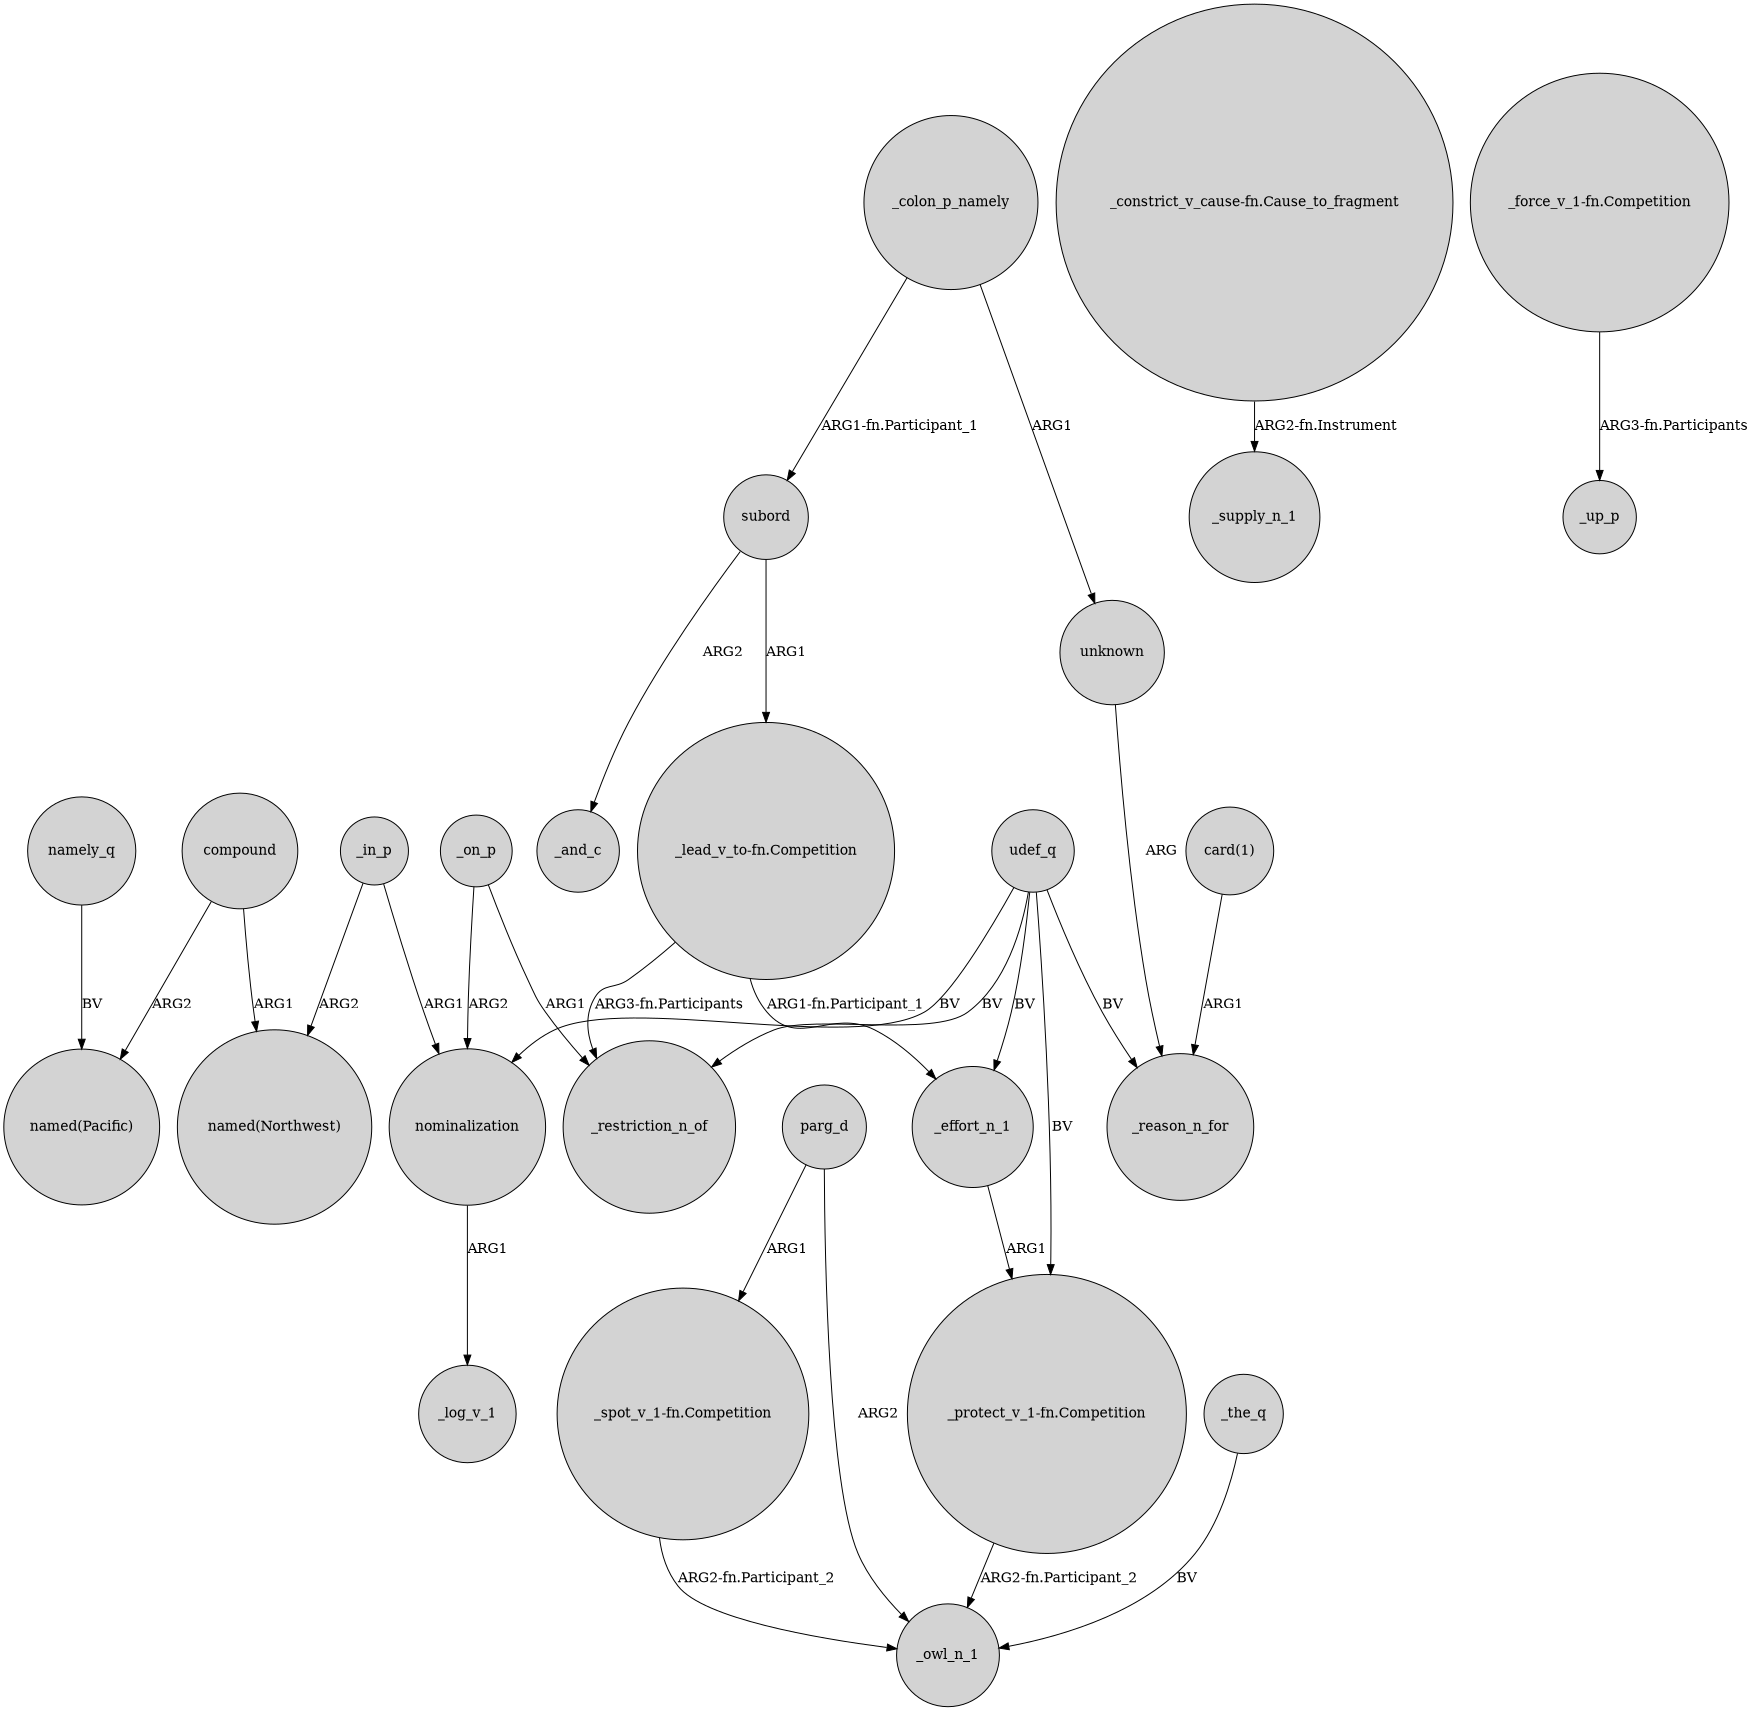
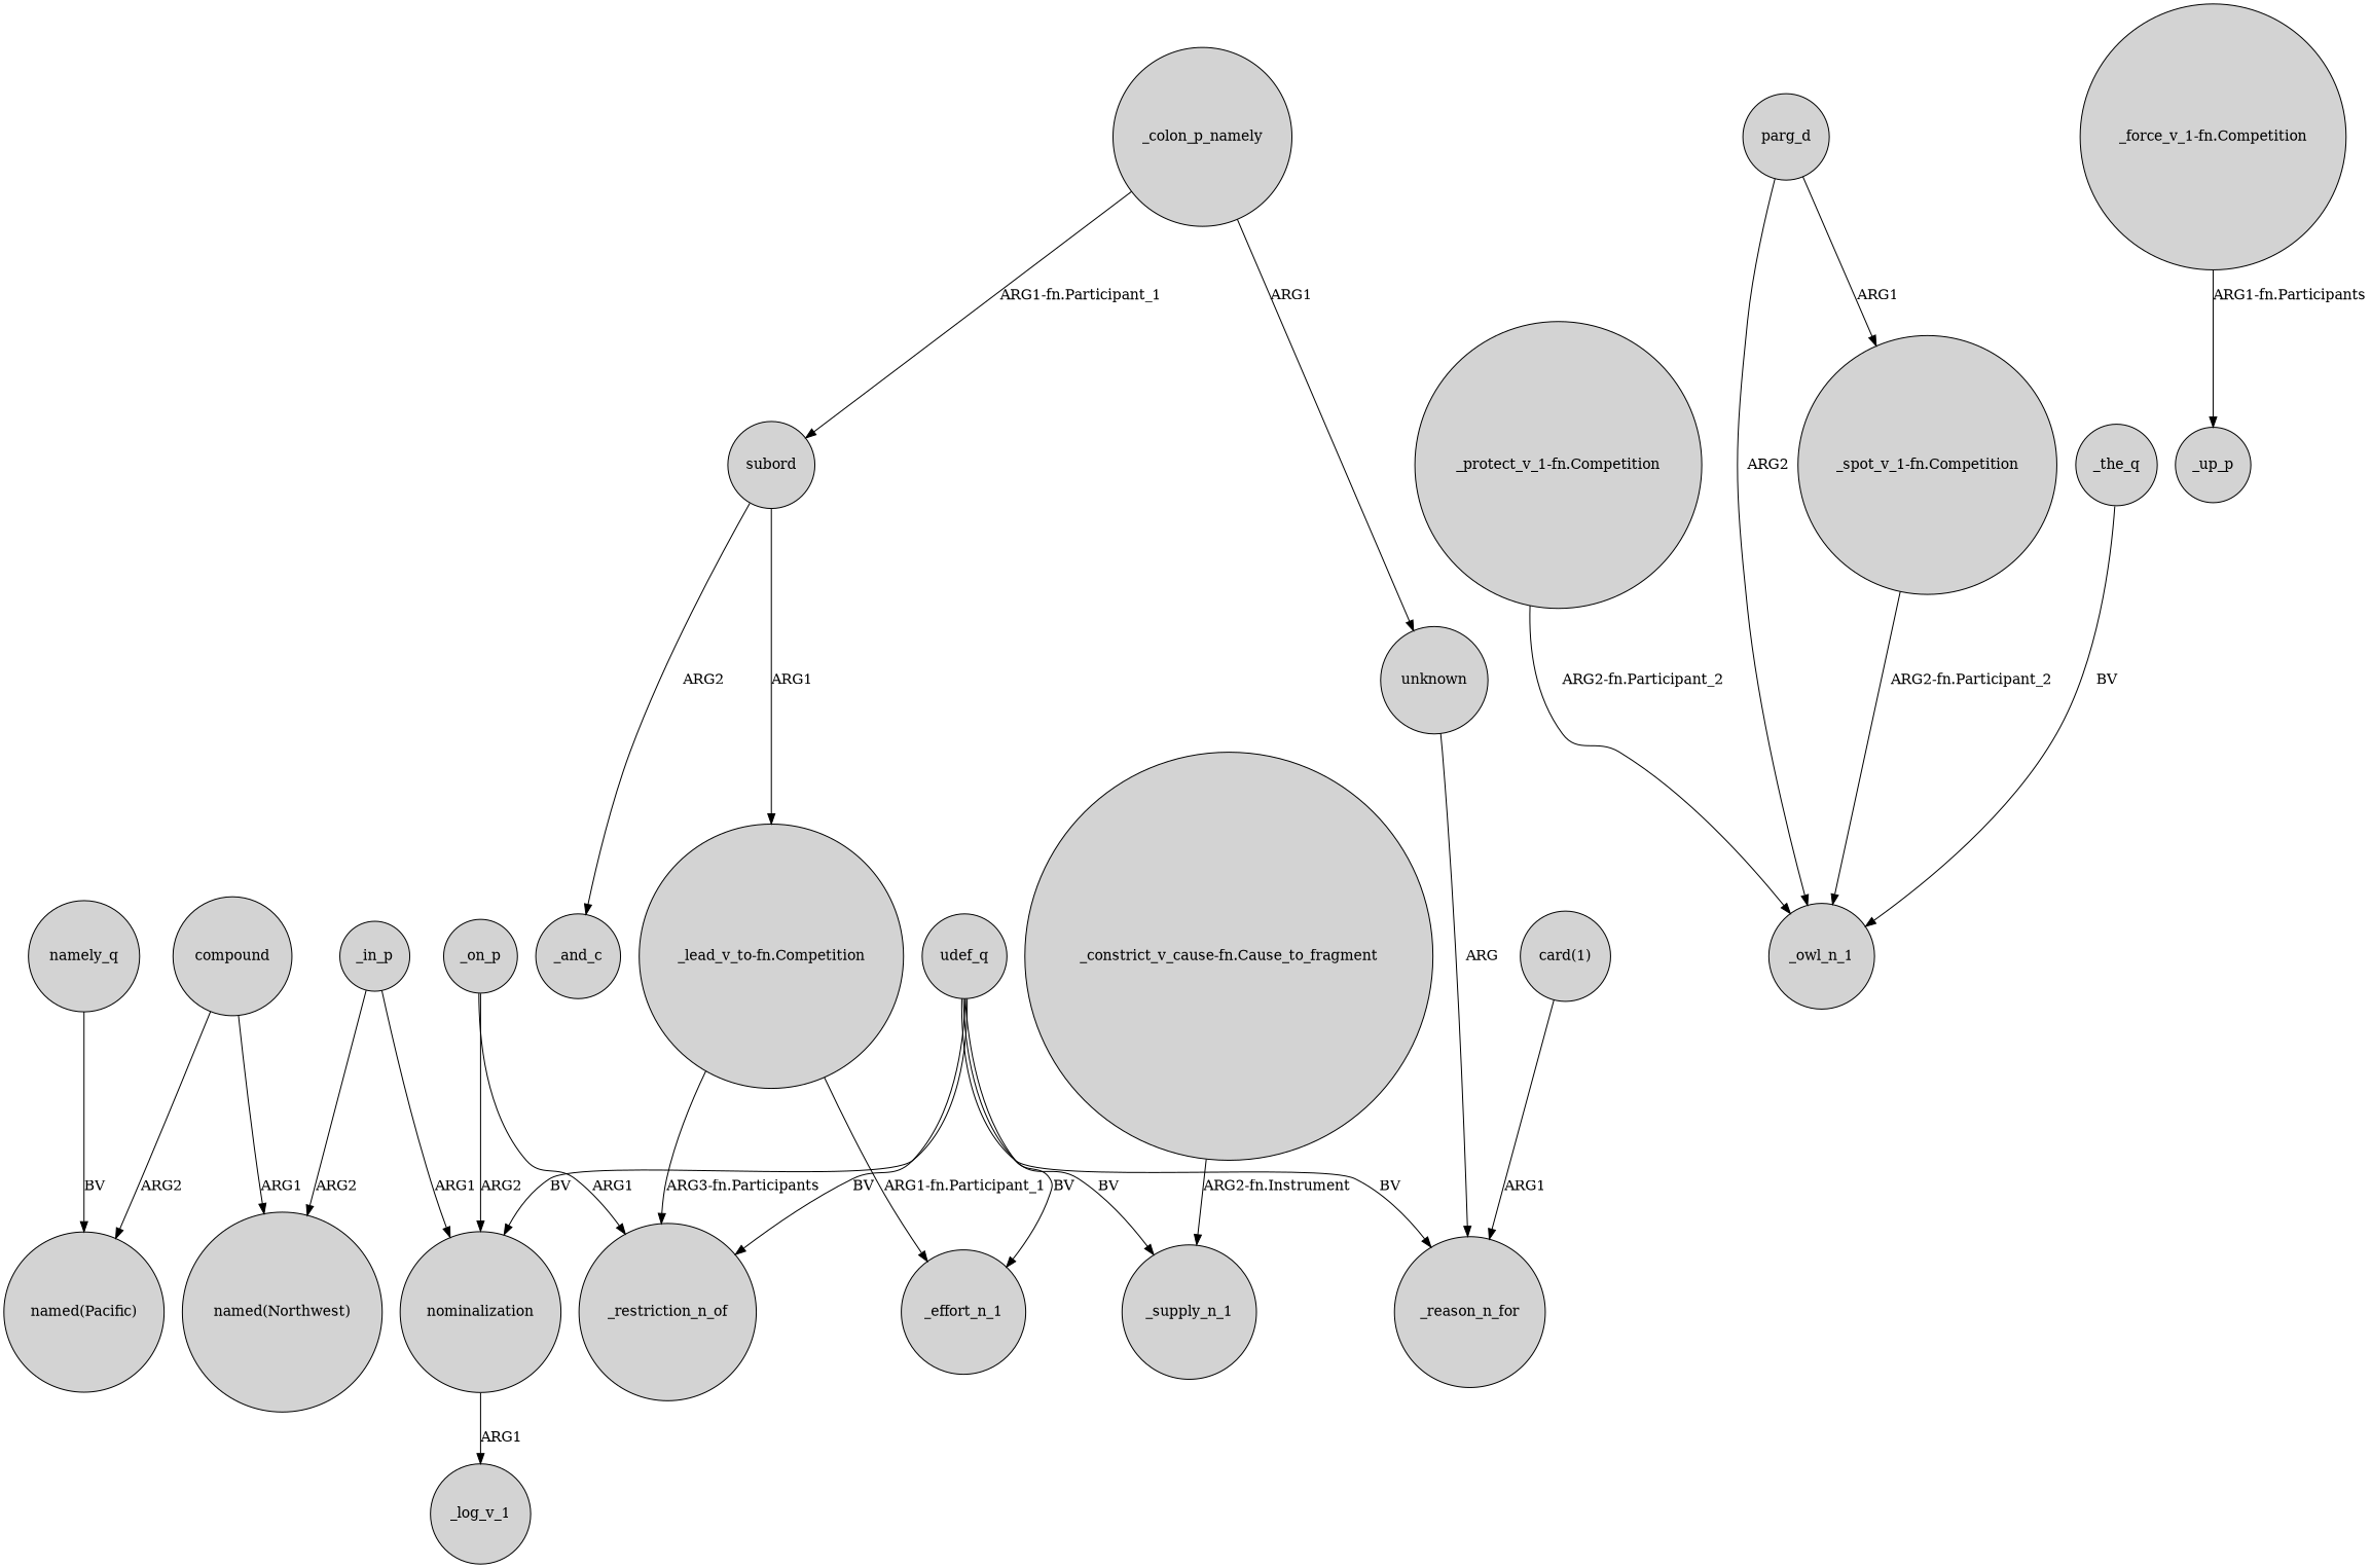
  digraph {
    node [shape=circle style=filled]
    _in_p
    "named(Northwest)"
    nominalization
    _log_v_1
    udef_q
    _effort_n_1
    _reason_n_for
    _restriction_n_of
    _supply_n_1
    "_protect_v_1-fn.Competition"
    _owl_n_1
    subord
    "_lead_v_to-fn.Competition"
    _and_c
    _on_p
    "_force_v_1-fn.Competition"
    _up_p
    parg_d
    "_spot_v_1-fn.Competition"
    unknown
    "card(1)"
    _the_q
    "_constrict_v_cause-fn.Cause_to_fragment"
    _colon_p_namely
    compound
    "named(Pacific)"
    n27 [label=namely_q]
    _in_p -> "named(Northwest)" [label=ARG2]
    _in_p -> nominalization [label=ARG1]
    nominalization -> _log_v_1 [label=ARG1]
    udef_q -> nominalization [label=BV]
    udef_q -> _effort_n_1 [label=BV]
    udef_q -> _reason_n_for [label=BV]
    udef_q -> _restriction_n_of [label=BV]
-   udef_q -> "_protect_v_1-fn.Competition" [label=BV]
-   _effort_n_1 -> "_protect_v_1-fn.Competition" [label=ARG1]
+   udef_q -> _supply_n_1 [label=BV]
    "_protect_v_1-fn.Competition" -> _owl_n_1 [label="ARG2-fn.Participant_2"]
    subord -> "_lead_v_to-fn.Competition" [label=ARG1]
    subord -> _and_c [label=ARG2]
    "_lead_v_to-fn.Competition" -> _effort_n_1 [label="ARG1-fn.Participant_1"]
    "_lead_v_to-fn.Competition" -> _restriction_n_of [label="ARG3-fn.Participants"]
    _on_p -> nominalization [label=ARG2]
    _on_p -> _restriction_n_of [label=ARG1]
-   "_force_v_1-fn.Competition" -> _up_p [label="ARG3-fn.Participants"]
+   "_force_v_1-fn.Competition" -> _up_p [label="ARG1-fn.Participants"]
    parg_d -> _owl_n_1 [label=ARG2]
    parg_d -> "_spot_v_1-fn.Competition" [label=ARG1]
    "_spot_v_1-fn.Competition" -> _owl_n_1 [label="ARG2-fn.Participant_2"]
    unknown -> _reason_n_for [label=ARG]
    "card(1)" -> _reason_n_for [label=ARG1]
    _the_q -> _owl_n_1 [label=BV]
    "_constrict_v_cause-fn.Cause_to_fragment" -> _supply_n_1 [label="ARG2-fn.Instrument"]
    _colon_p_namely -> subord [label="ARG1-fn.Participant_1"]
    _colon_p_namely -> unknown [label=ARG1]
    compound -> "named(Northwest)" [label=ARG1]
    compound -> "named(Pacific)" [label=ARG2]
    n27 -> "named(Pacific)" [label=BV]
  }
